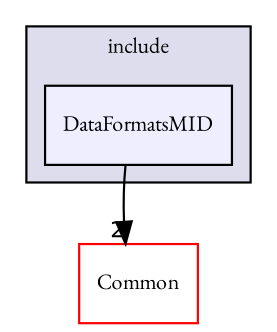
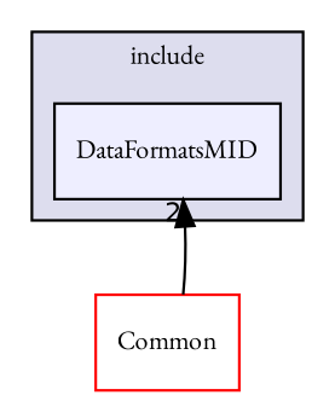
  digraph {
    compound=true
    fontname="EB Garamond"
    node [fontname="EB Garamond" fontsize=10 shape=box]
    n1 [fillcolor="#eeeeff" label=DataFormatsMID pencolor=black style=filled]
    n2 [color=red label=Common]
    subgraph cluster_1 {
      bgcolor="#ddddee"
      fontsize=10
      label=include
      pencolor=black
      n1
    }
-   n1 -> n2 [headlabel=2 labeldistance=1.5 labelfontname=Helvetica labelfontsize=10 fontname="EB Garamond"]
+   n2 -> n1 [headlabel=2 labeldistance=1.5 labelfontname=Helvetica labelfontsize=10 fontname="EB Garamond"]
  }
